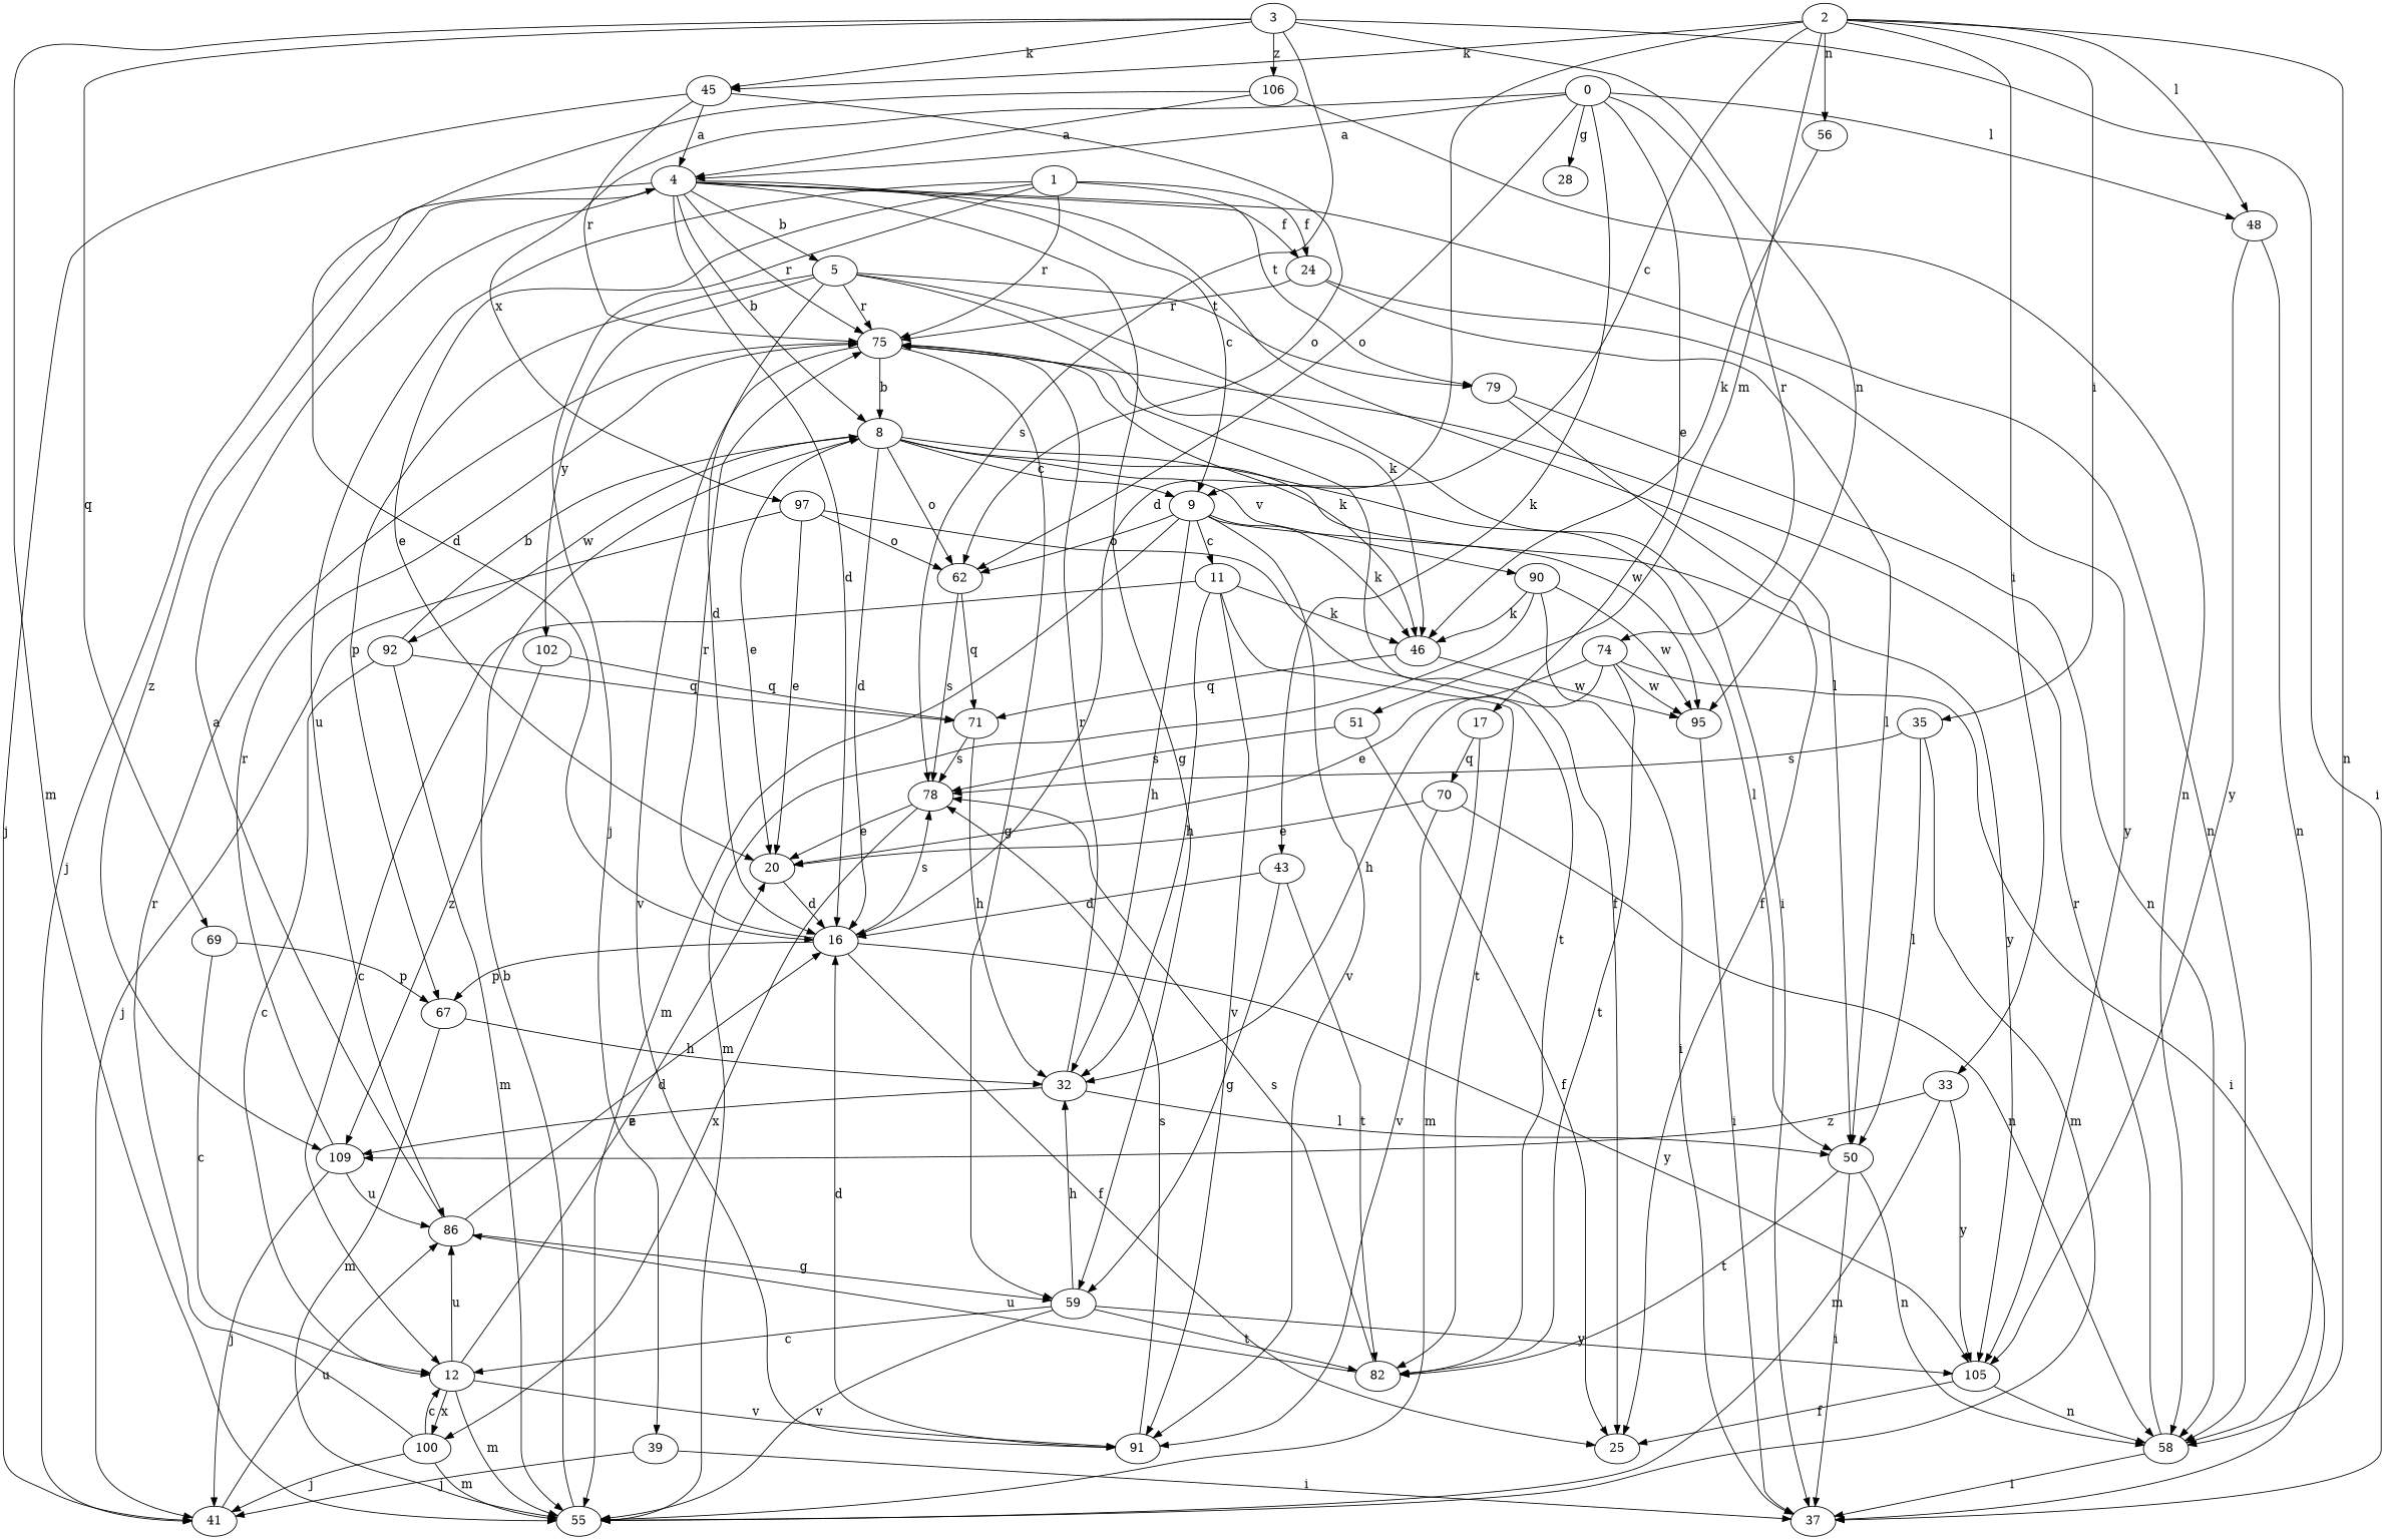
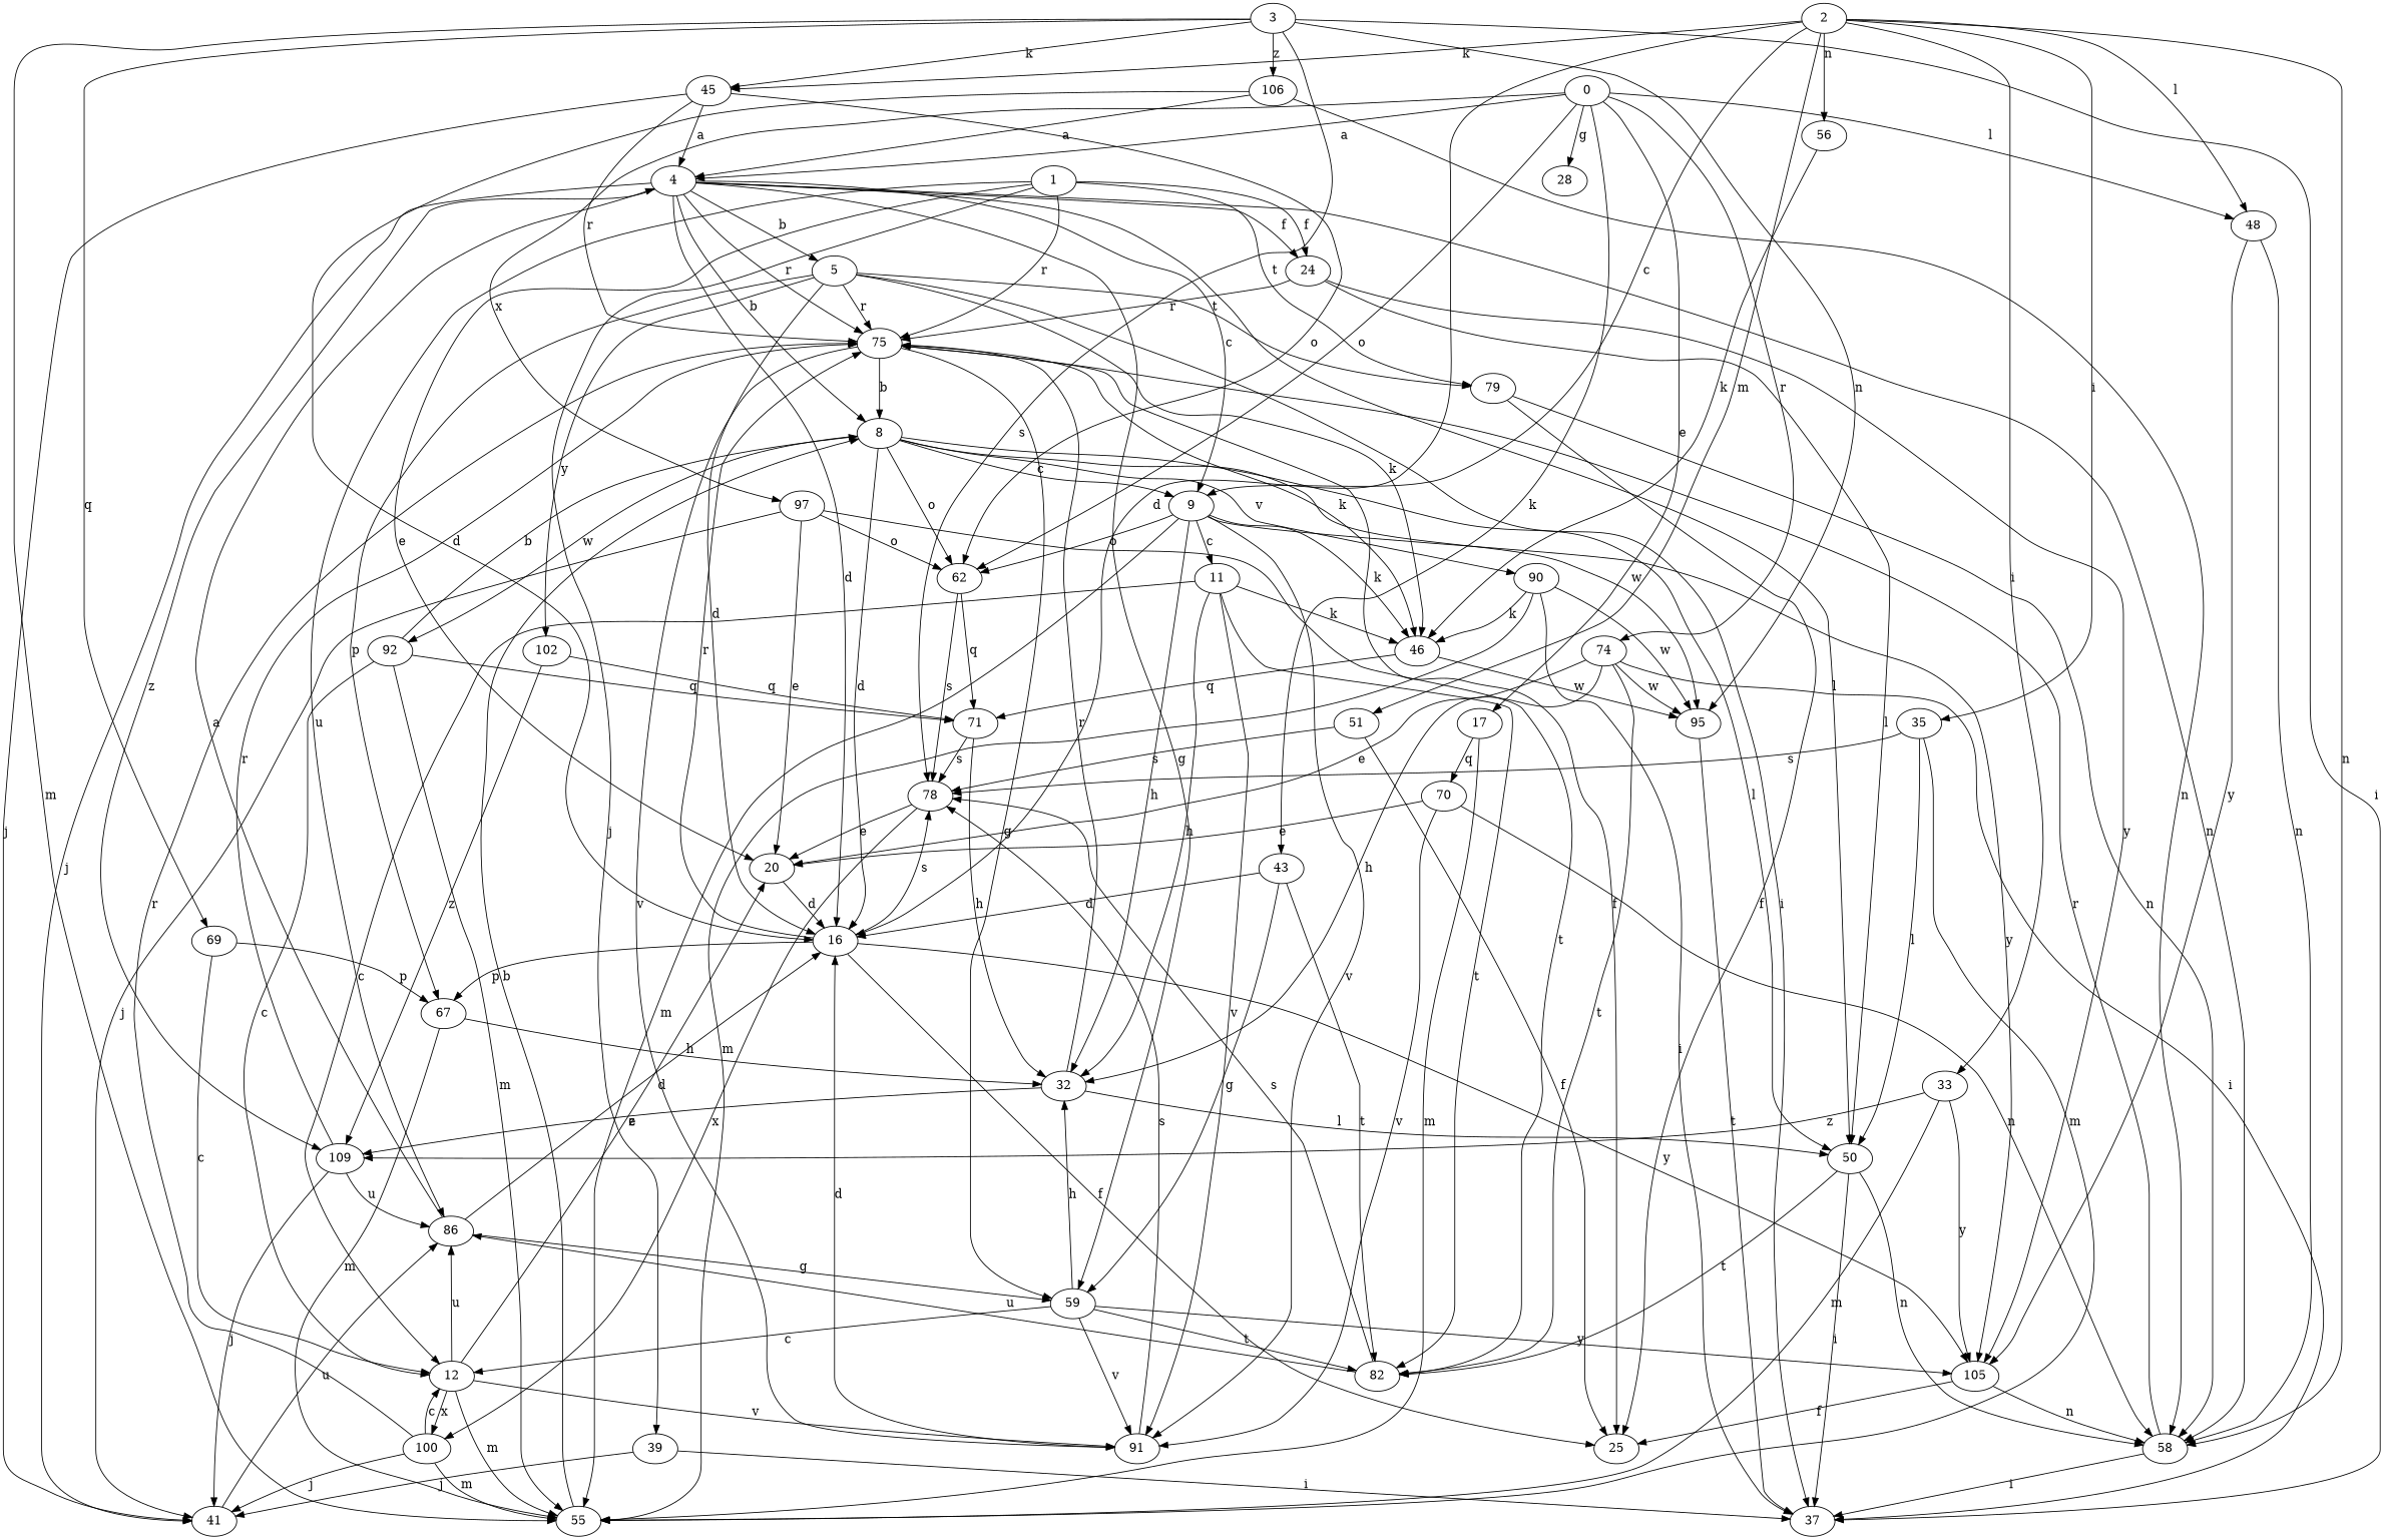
  strict digraph {
    0
    4
    17
    28
    43
    48
    62
    74
    97
    24
    75
    9
    16
    58
    5
    8
    n17 [label=59]
    41
    50
    109
    55
    70
    82
    105
    78
    71
    20
    37
    95
    32
    1
    39
    79
    86
    46
    91
    25
    2
    33
    35
    45
    51
    56
    11
    67
    3
    69
    106
    12
    100
    102
    90
    92
    0 -> 4 [label=a]
    0 -> 17 [label=e]
    0 -> 28 [label=g]
    0 -> 43 [label=k]
    0 -> 48 [label=l]
    0 -> 62 [label=o]
    0 -> 74 [label=r]
    0 -> 97 [label=x]
    4 -> 24 [label=f]
    4 -> 75 [label=r]
    4 -> 9 [label=c]
    4 -> 16 [label=d]
    4 -> 58 [label=n]
    4 -> 5 [label=b]
    4 -> 8 [label=b]
    4 -> n17 [label=g]
    4 -> 41 [label=j]
    4 -> 50 [label=l]
    4 -> 109 [label=z]
    17 -> 55 [label=m]
    17 -> 70 [label=q]
    43 -> 16 [label=d]
    43 -> n17 [label=g]
    43 -> 82 [label=t]
    48 -> 58 [label=n]
    48 -> 105 [label=y]
    62 -> 78 [label=s]
    62 -> 71 [label=q]
    74 -> 82 [label=t]
    74 -> 20 [label=e]
    74 -> 37 [label=i]
    74 -> 95 [label=w]
    74 -> 32 [label=h]
    97 -> 62 [label=o]
    97 -> 41 [label=j]
    97 -> 82 [label=t]
    97 -> 20 [label=e]
    24 -> 75 [label=r]
    24 -> 50 [label=l]
    24 -> 105 [label=y]
    75 -> 8 [label=b]
    75 -> n17 [label=g]
    75 -> 46 [label=k]
    75 -> 91 [label=v]
    75 -> 25 [label=f]
    9 -> 62 [label=o]
    9 -> 55 [label=m]
    9 -> 105 [label=y]
    9 -> 32 [label=h]
    9 -> 46 [label=k]
    9 -> 91 [label=v]
    9 -> 11 [label=c]
    16 -> 75 [label=r]
    16 -> 105 [label=y]
    16 -> 78 [label=s]
    16 -> 25 [label=f]
    16 -> 67 [label=p]
    58 -> 75 [label=r]
    58 -> 37 [label=i]
    5 -> 75 [label=r]
    5 -> 16 [label=d]
    5 -> 37 [label=i]
    5 -> 79 [label=t]
    5 -> 46 [label=k]
    5 -> 67 [label=p]
    5 -> 102 [label=y]
    8 -> 62 [label=o]
    8 -> 9 [label=c]
    8 -> 16 [label=d]
    8 -> 50 [label=l]
-   8 -> 20 [label=e]
    8 -> 95 [label=w]
    8 -> 90 [label=v]
    8 -> 92 [label=w]
    n17 -> 82 [label=t]
    n17 -> 105 [label=y]
    n17 -> 32 [label=h]
-   n17 -> 55 [label=v]
+   n17 -> 91 [label=v]
    n17 -> 12 [label=c]
    41 -> 86 [label=u]
    50 -> 58 [label=n]
    50 -> 82 [label=t]
    50 -> 37 [label=i]
    109 -> 75 [label=r]
    109 -> 41 [label=j]
    109 -> 86 [label=u]
    55 -> 8 [label=b]
    70 -> 58 [label=n]
    70 -> 20 [label=e]
    70 -> 91 [label=v]
    82 -> 78 [label=s]
    82 -> 86 [label=u]
    105 -> 58 [label=n]
    105 -> 25 [label=f]
    78 -> 20 [label=e]
    78 -> 100 [label=x]
    71 -> 78 [label=s]
    71 -> 32 [label=h]
    20 -> 16 [label=d]
-   95 -> 37 [label=i]
+   95 -> 37 [label=t]
    32 -> 75 [label=r]
    32 -> 50 [label=l]
    32 -> 109 [label=z]
    1 -> 24 [label=f]
    1 -> 75 [label=r]
    1 -> 20 [label=e]
    1 -> 39 [label=j]
    1 -> 79 [label=t]
    1 -> 86 [label=u]
    39 -> 41 [label=j]
    39 -> 37 [label=i]
    79 -> 58 [label=n]
    79 -> 25 [label=f]
    86 -> 4 [label=a]
    86 -> 16 [label=d]
    86 -> n17 [label=g]
    46 -> 71 [label=q]
    46 -> 95 [label=w]
    91 -> 16 [label=d]
    91 -> 78 [label=s]
    2 -> 48 [label=l]
    2 -> 9 [label=c]
    2 -> 16 [label=d]
    2 -> 58 [label=n]
    2 -> 33 [label=i]
    2 -> 35 [label=i]
    2 -> 45 [label=k]
    2 -> 51 [label=m]
    2 -> 56 [label=n]
    33 -> 109 [label=z]
    33 -> 55 [label=m]
    33 -> 105 [label=y]
    35 -> 50 [label=l]
    35 -> 55 [label=m]
    35 -> 78 [label=s]
    45 -> 4 [label=a]
    45 -> 62 [label=o]
    45 -> 75 [label=r]
    45 -> 41 [label=j]
    51 -> 78 [label=s]
    51 -> 25 [label=f]
    56 -> 46 [label=k]
    11 -> 82 [label=t]
    11 -> 32 [label=h]
    11 -> 46 [label=k]
    11 -> 91 [label=v]
    11 -> 12 [label=c]
    67 -> 55 [label=m]
    67 -> 32 [label=h]
    3 -> 55 [label=m]
    3 -> 78 [label=s]
    3 -> 37 [label=i]
    3 -> 95 [label=n]
    3 -> 45 [label=k]
    3 -> 69 [label=q]
    3 -> 106 [label=z]
    69 -> 67 [label=p]
    69 -> 12 [label=c]
    106 -> 4 [label=a]
    106 -> 16 [label=d]
    106 -> 58 [label=n]
    12 -> 55 [label=m]
    12 -> 20 [label=e]
    12 -> 86 [label=u]
    12 -> 91 [label=v]
    12 -> 100 [label=x]
    100 -> 75 [label=r]
    100 -> 41 [label=j]
    100 -> 55 [label=m]
    100 -> 12 [label=c]
    102 -> 109 [label=z]
    102 -> 71 [label=q]
    90 -> 55 [label=m]
    90 -> 37 [label=i]
    90 -> 95 [label=w]
    90 -> 46 [label=k]
    92 -> 8 [label=b]
    92 -> 55 [label=m]
    92 -> 71 [label=q]
    92 -> 12 [label=c]
  }
